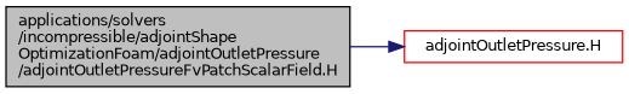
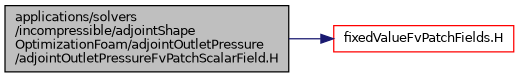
  digraph {
    rankdir=LR
    node [fontname=Helvetica fontsize=10 shape=record]
    n1 [color=black fillcolor=grey75 fontcolor=black height=0.2 label="applications/solvers\l/incompressible/adjointShape\lOptimizationFoam/adjointOutletPressure\l/adjointOutletPressureFvPatchScalarField.H" style=filled width=0.4]
-   n2 [color=red height=0.2 label="adjointOutletPressure.H" width=0.4]
+   n2 [color=red height=0.2 label="fixedValueFvPatchFields.H" width=0.4]
    n1 -> n2 [color=midnightblue fontname=Helvetica fontsize=10 labelfontname=Helvetica labelfontsize=10 style=solid]
  }
